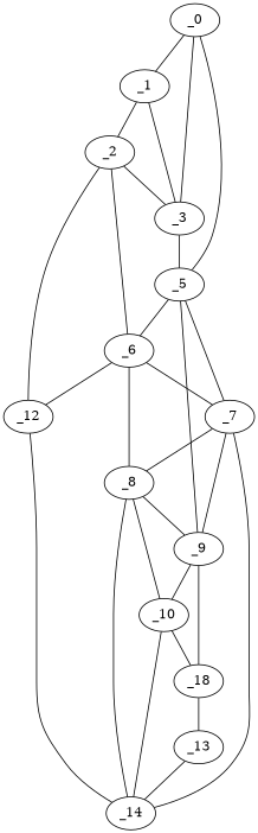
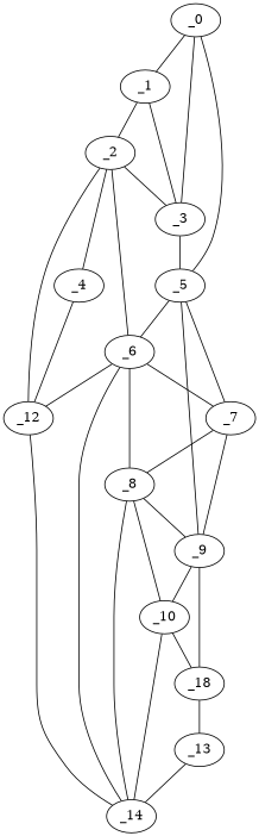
  graph {
    node [x=30]
    edge [valence=1]
    _0 [y=21]
    _1 [y=27]
    _3 [x=36 y=34]
    _5 [x=41 y=10]
    _2 [x=32 y=90]
    _6 [x=59 y=24]
    _7 [x=61 y=9]
    _9 [x=72 y=7]
+   _4 [x=36 y=123]
    _12 [x=98 y=113]
    _8 [x=66 y=16]
    _14 [x=99 y=23]
    _10 [x=76 y=11]
    n14 [label=_18 x=98 y=6]
    _13 [x=99 y=17]
    _0 -- _1
    _0 -- _3
    _0 -- _5
    _1 -- _3 [valence=2]
    _1 -- _2
    _3 -- _5
    _5 -- _6 [valence=2]
    _5 -- _7
    _5 -- _9
    _2 -- _3
    _2 -- _6
+   _2 -- _4
    _2 -- _12 [valence=2]
    _6 -- _7 [valence=2]
    _6 -- _12 [valence=2]
    _6 -- _8 [valence=2]
-   _7 -- _14 [valence=2]
+   _6 -- _14 [valence=2]
    _7 -- _9
    _7 -- _8 [valence=2]
    _9 -- _10 [valence=2]
    _9 -- n14
+   _4 -- _12
    _12 -- _14
    _8 -- _9 [valence=2]
    _8 -- _14 [valence=2]
    _8 -- _10
    _10 -- _14 [valence=2]
    _10 -- n14
    n14 -- _13
    _13 -- _14
  }
